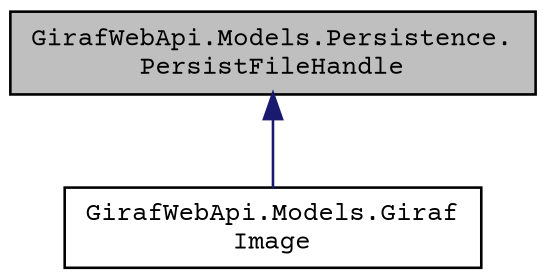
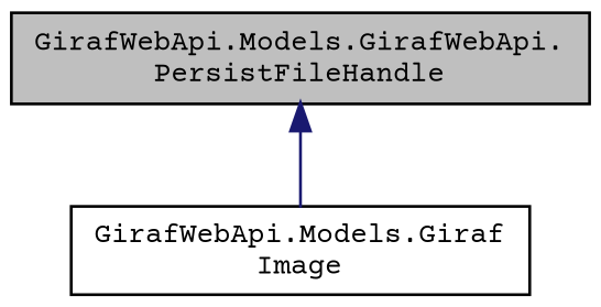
  digraph {
    fontname="Courier Prime"
    node [color=black fontname="Courier Prime" fontsize=10 shape=record style=filled]
-   n1 [fillcolor=grey75 fontcolor=black height=0.2 label="GirafWebApi.Models.Persistence.\lPersistFileHandle" width=0.4]
+   n1 [fillcolor=grey75 fontcolor=black height=0.2 label="GirafWebApi.Models.GirafWebApi.\lPersistFileHandle" width=0.4]
    n2 [fillcolor=white height=0.2 label="GirafWebApi.Models.Giraf\lImage" width=0.4]
    n1 -> n2 [color=midnightblue dir=back fontname="Courier Prime" fontsize=10 labelfontname=Helvetica labelfontsize=10 style=solid]
  }
